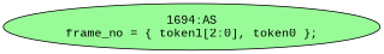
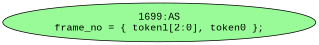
  strict digraph {
    fontname="Liberation Mono"
-   n1 [ast="<pyverilog.vparser.ast.Assign object at 0x7f13b55d4c10>" def_var="['frame_no']" fillcolor=palegreen label="1694:AS\nframe_no = { token1[2:0], token0 };" statements="[]" style=filled typ=Assign use_var="['token1', 'token0']" fontname="Liberation Mono"]
+   n1 [ast="<pyverilog.vparser.ast.Assign object at 0x7f13b55d4c10>" def_var="['frame_no']" fillcolor=palegreen label="1699:AS\nframe_no = { token1[2:0], token0 };" statements="[]" style=filled typ=Assign use_var="['token1', 'token0']" fontname="Liberation Mono"]
  }
